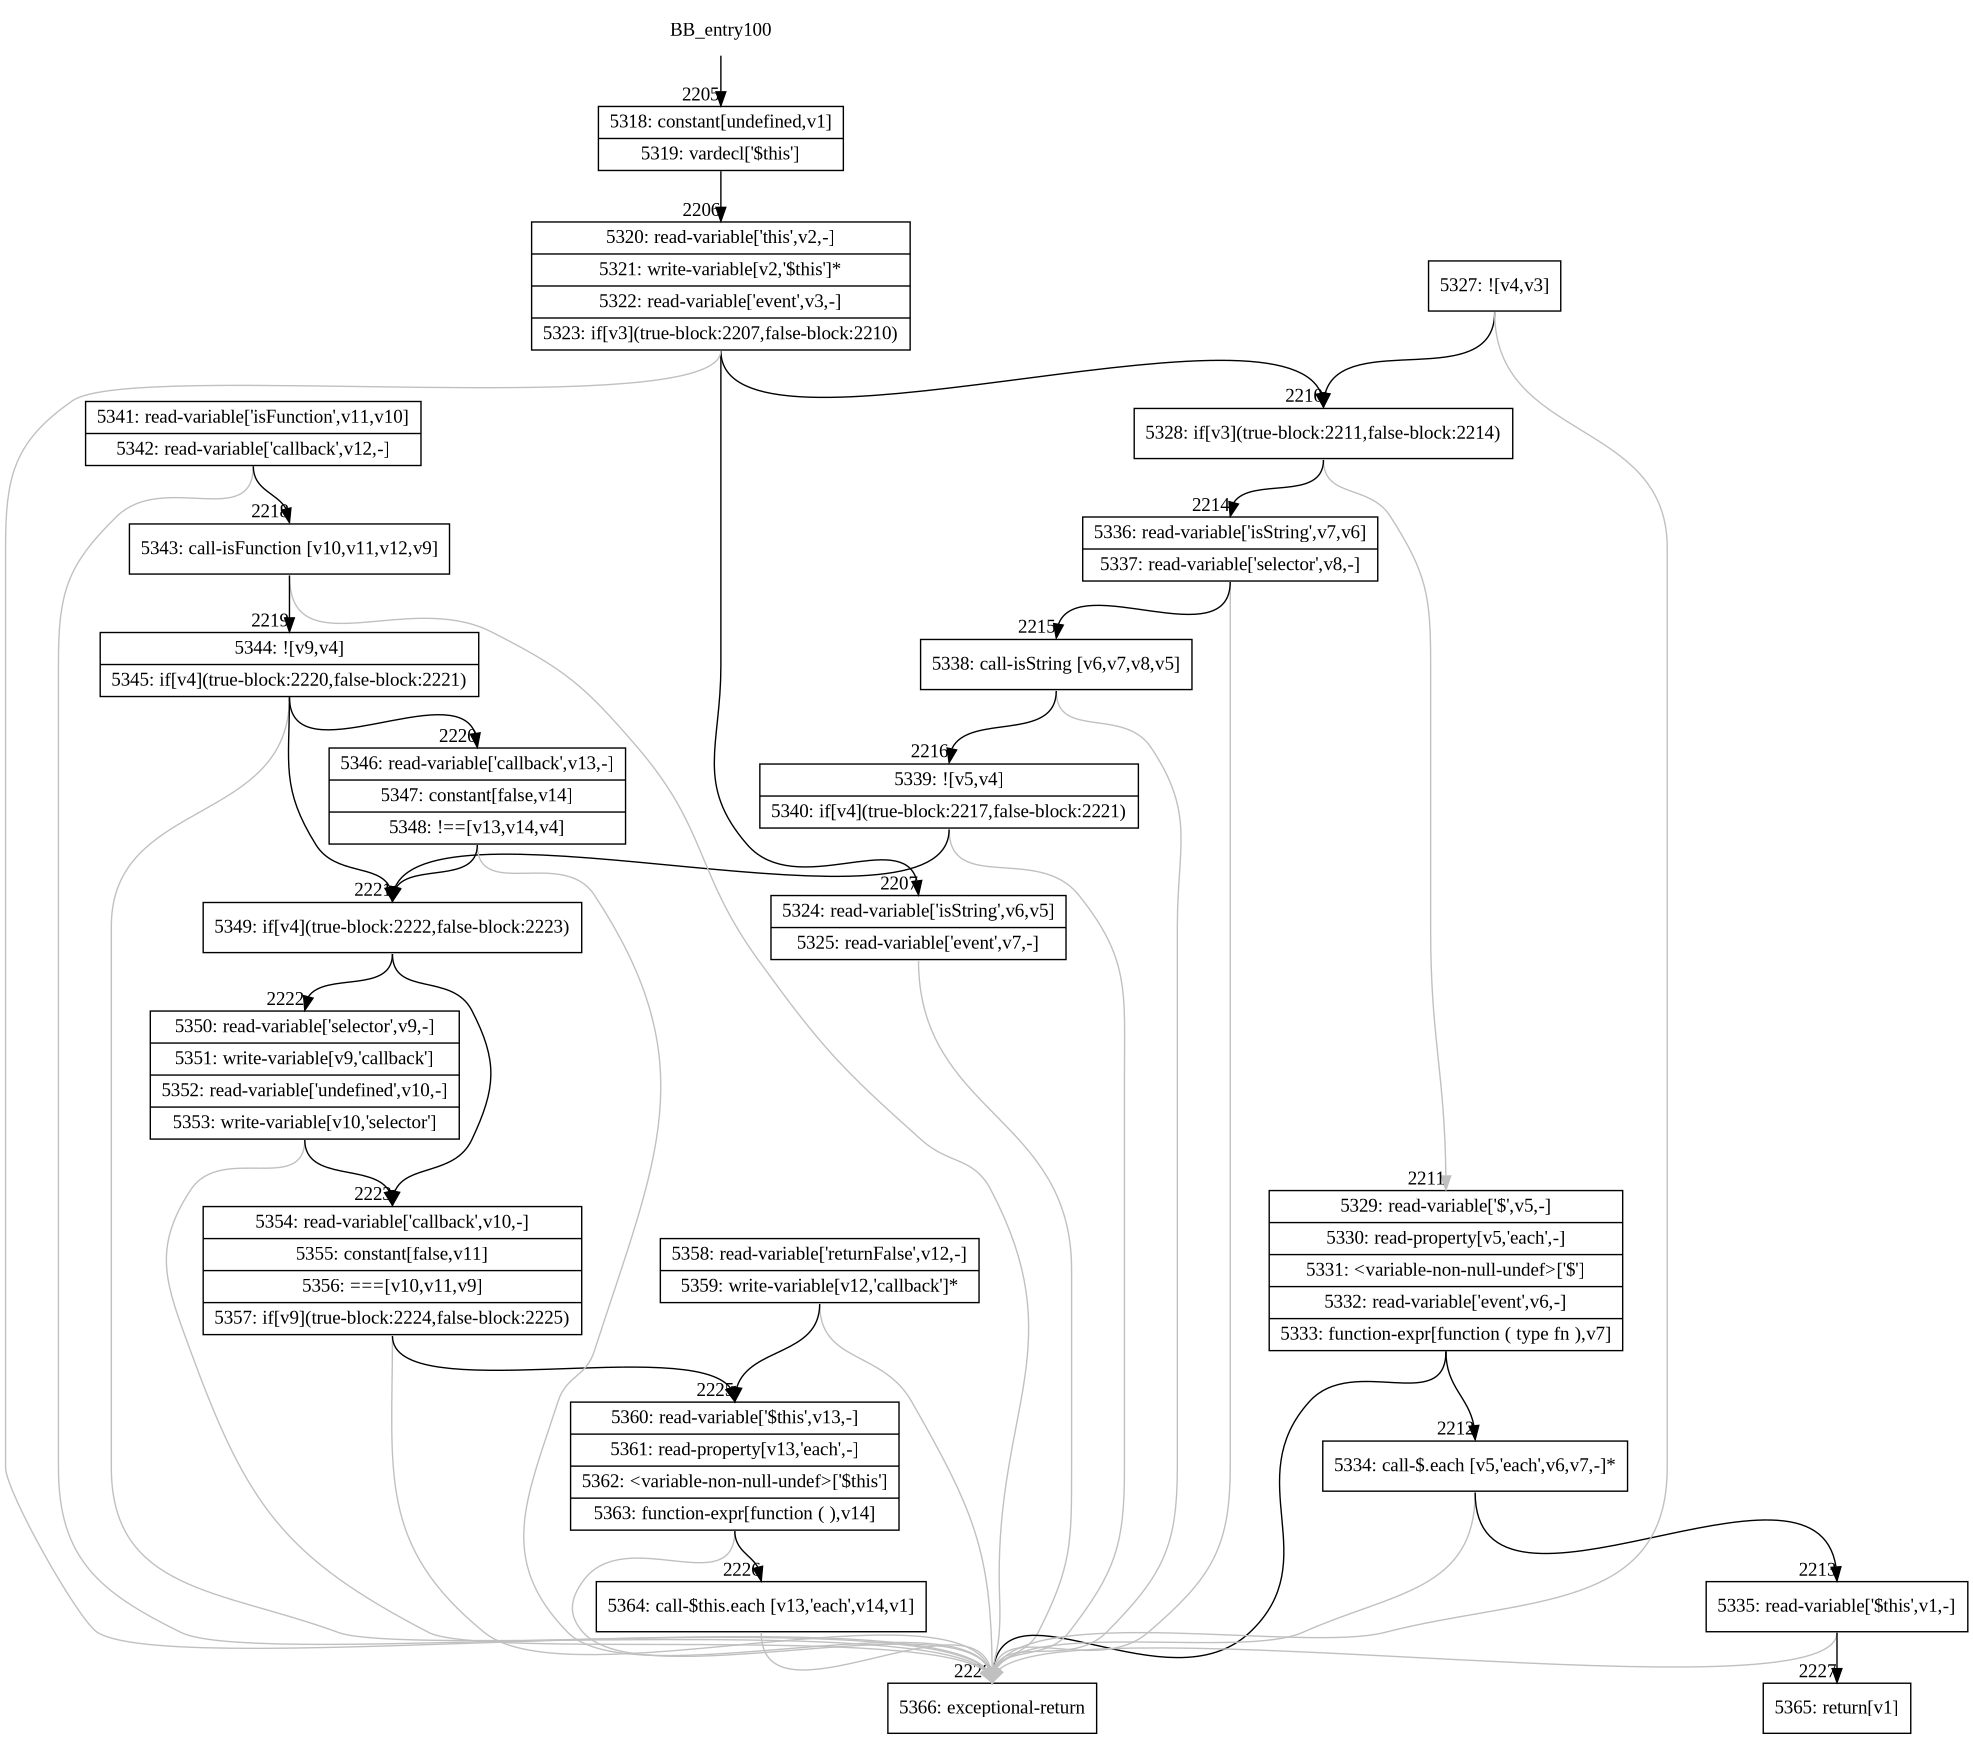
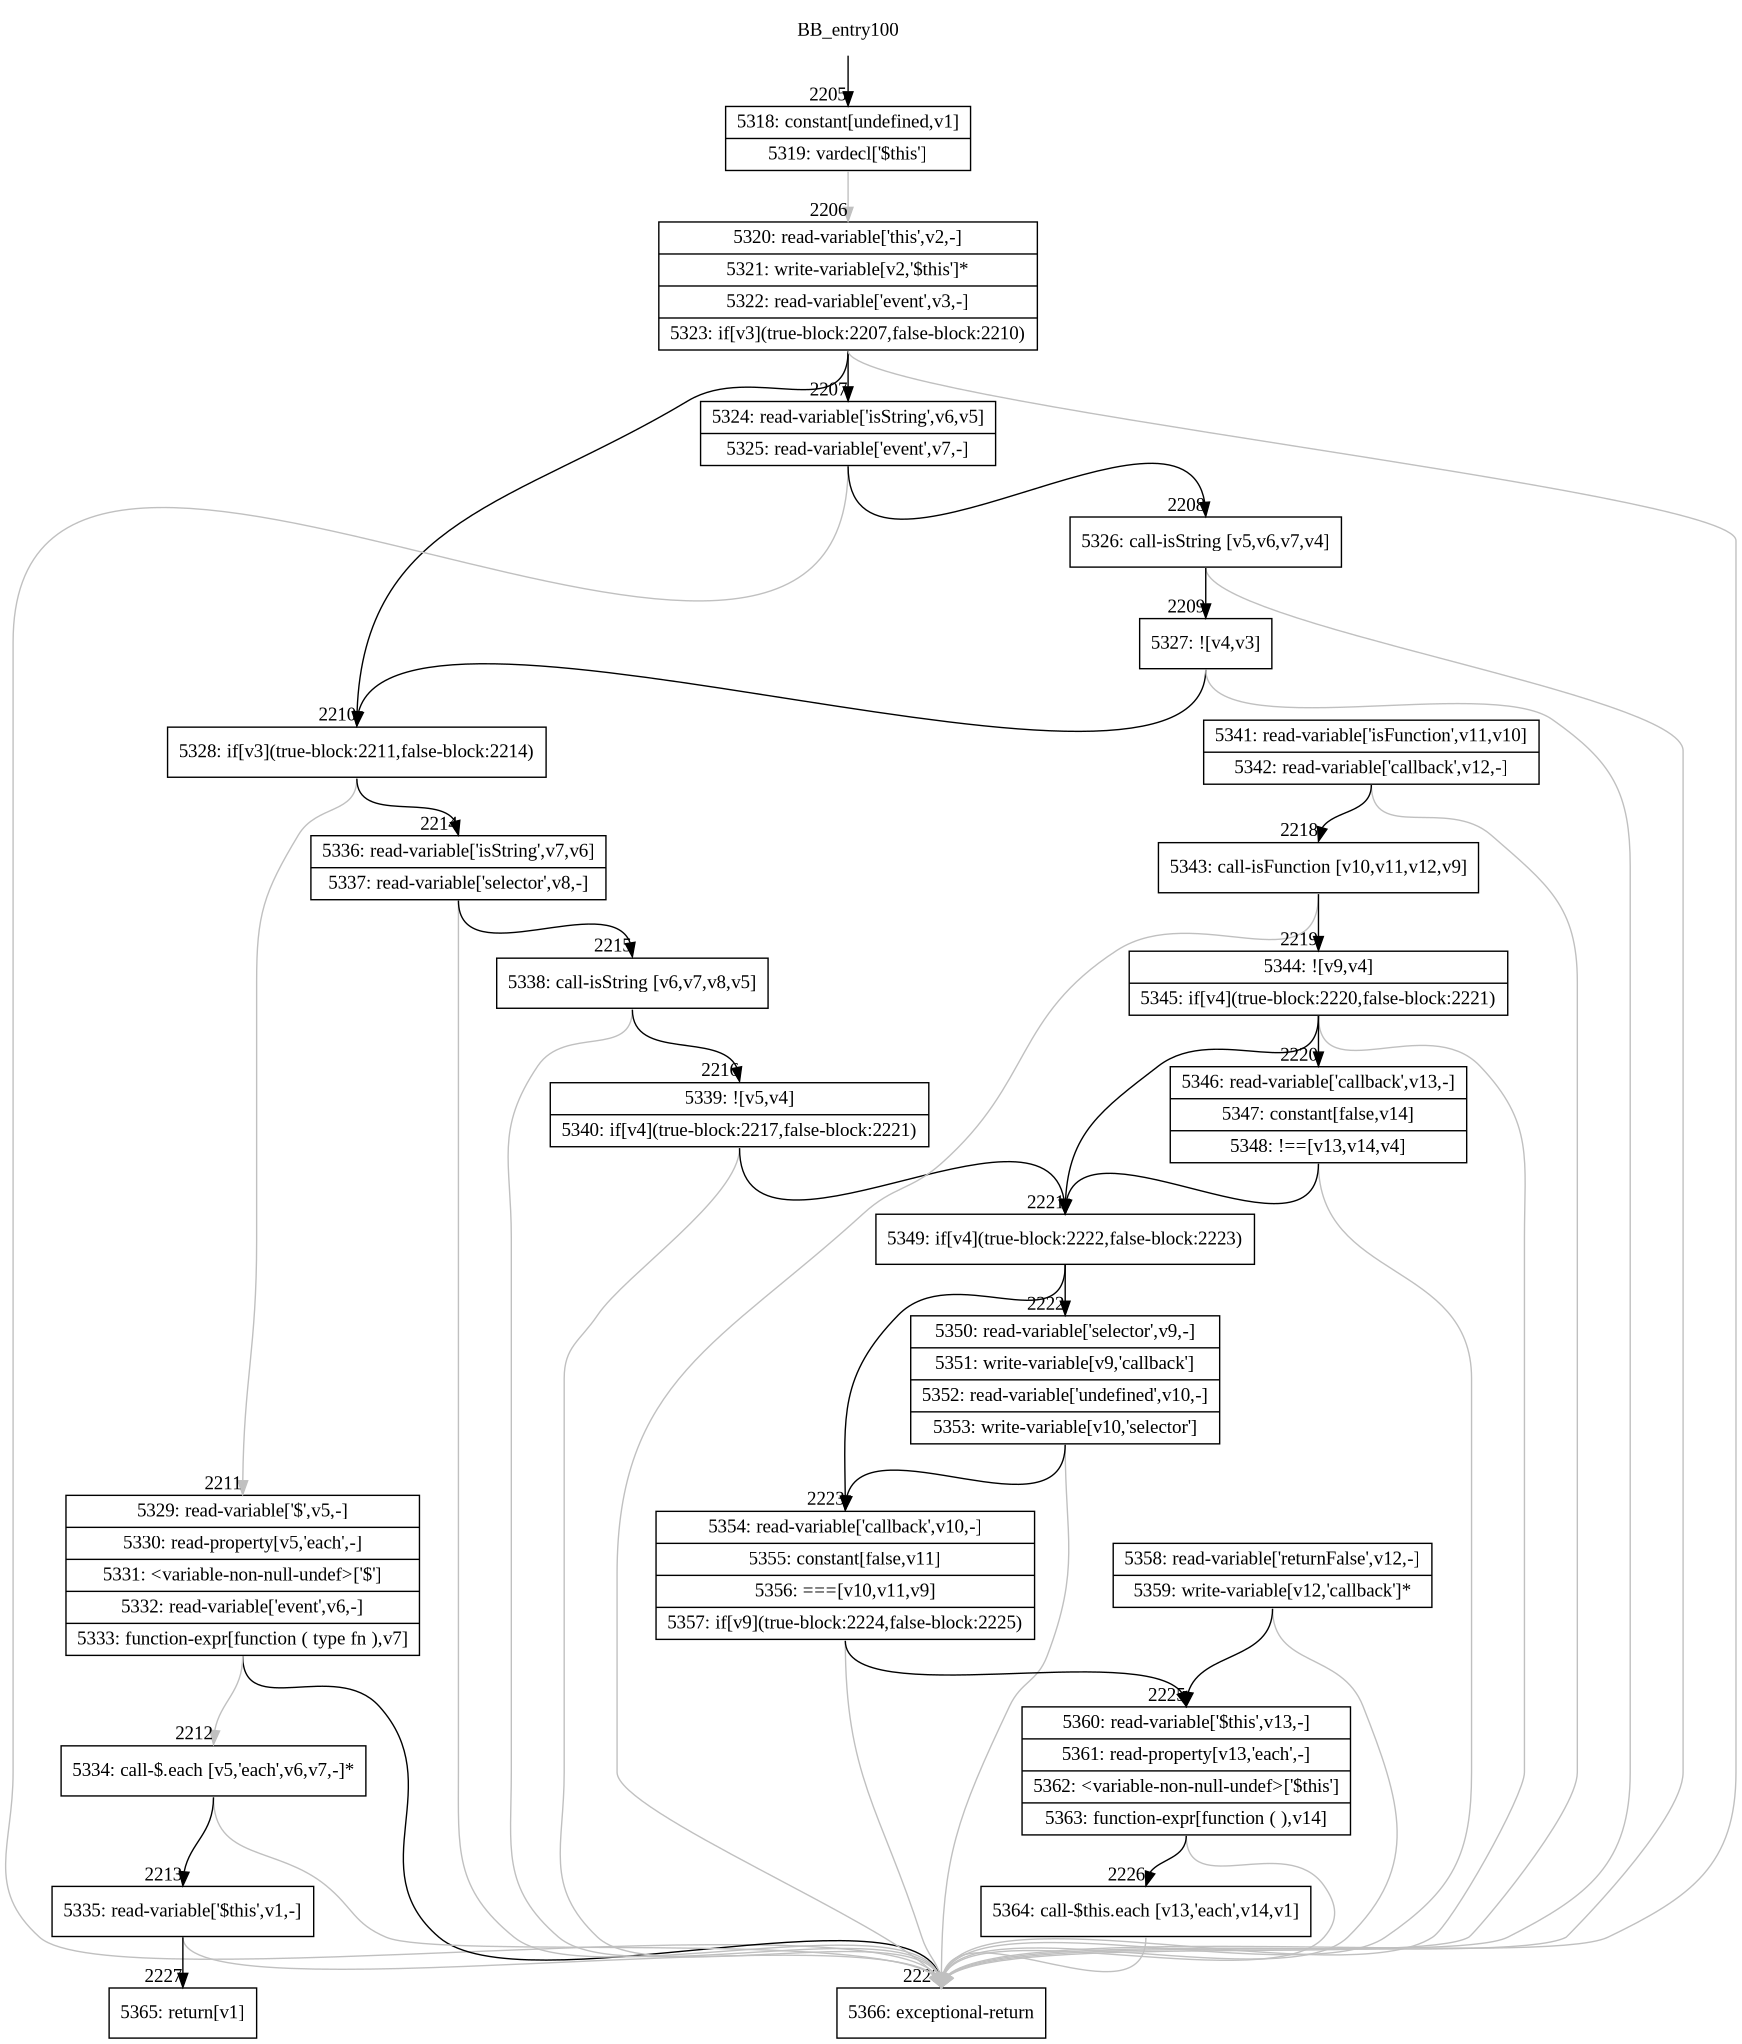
  digraph {
    fontname="Liberation Serif"
    rankdir=TD
    node [fontname="Liberation Serif" shape=record]
    edge [fontname="Liberation Serif" headport=n tailport=s]
    n1 [label=BB_entry100 shape=none]
    n2 [label="{5318: constant[undefined,v1]|5319: vardecl['$this']}"]
    n3 [label="{5320: read-variable['this',v2,-]|5321: write-variable[v2,'$this']*|5322: read-variable['event',v3,-]|5323: if[v3](true-block:2207,false-block:2210)}"]
    n4 [label="{5328: if[v3](true-block:2211,false-block:2214)}"]
    n5 [label="{5324: read-variable['isString',v6,v5]|5325: read-variable['event',v7,-]}"]
    n6 [label="{5366: exceptional-return}"]
    n7 [label="{5329: read-variable['$',v5,-]|5330: read-property[v5,'each',-]|5331: \<variable-non-null-undef\>['$']|5332: read-variable['event',v6,-]|5333: function-expr[function ( type fn ),v7]}"]
    n8 [label="{5336: read-variable['isString',v7,v6]|5337: read-variable['selector',v8,-]}"]
+   n9 [label="{5326: call-isString [v5,v6,v7,v4]}"]
    n10 [label="{5334: call-$.each [v5,'each',v6,v7,-]*}"]
    n11 [label="{5338: call-isString [v6,v7,v8,v5]}"]
    n12 [label="{5327: ![v4,v3]}"]
    n13 [label="{5335: read-variable['$this',v1,-]}"]
    n14 [label="{5339: ![v5,v4]|5340: if[v4](true-block:2217,false-block:2221)}"]
    n15 [label="{5365: return[v1]}"]
    n16 [label="{5349: if[v4](true-block:2222,false-block:2223)}"]
    n17 [label="{5350: read-variable['selector',v9,-]|5351: write-variable[v9,'callback']|5352: read-variable['undefined',v10,-]|5353: write-variable[v10,'selector']}"]
    n18 [label="{5354: read-variable['callback',v10,-]|5355: constant[false,v11]|5356: ===[v10,v11,v9]|5357: if[v9](true-block:2224,false-block:2225)}"]
    n19 [label="{5341: read-variable['isFunction',v11,v10]|5342: read-variable['callback',v12,-]}"]
    n20 [label="{5343: call-isFunction [v10,v11,v12,v9]}"]
    n21 [label="{5360: read-variable['$this',v13,-]|5361: read-property[v13,'each',-]|5362: \<variable-non-null-undef\>['$this']|5363: function-expr[function ( ),v14]}"]
    n22 [label="{5344: ![v9,v4]|5345: if[v4](true-block:2220,false-block:2221)}"]
    n23 [label="{5346: read-variable['callback',v13,-]|5347: constant[false,v14]|5348: !==[v13,v14,v4]}"]
    n24 [label="{5358: read-variable['returnFalse',v12,-]|5359: write-variable[v12,'callback']*}"]
    n25 [label="{5364: call-$this.each [v13,'each',v14,v1]}"]
    n1 -> n2 [headlabel="    2205"]
-   n2 -> n3 [headlabel="      2206"]
+   n2 -> n3 [headlabel="      2206" color=gray]
    n3 -> n4 [headlabel="      2210"]
    n3 -> n5 [headlabel="      2207"]
    n3 -> n6 [color=gray headlabel="      2228"]
    n4 -> n7 [color=gray headlabel="      2211"]
    n4 -> n8 [headlabel="      2214"]
    n5 -> n6 [color=gray]
+   n5 -> n9 [headlabel="      2208"]
    n7 -> n6 [color=black]
-   n7 -> n10 [headlabel="      2212"]
+   n7 -> n10 [headlabel="      2212" color=gray]
    n8 -> n6 [color=gray]
    n8 -> n11 [headlabel="      2215"]
+   n9 -> n6 [color=gray]
+   n9 -> n12 [headlabel="      2209"]
    n10 -> n6 [color=gray]
    n10 -> n13 [headlabel="      2213"]
    n11 -> n6 [color=gray]
    n11 -> n14 [headlabel="      2216"]
    n12 -> n4
    n12 -> n6 [color=gray]
    n13 -> n6 [color=gray]
    n13 -> n15 [headlabel="      2227"]
    n14 -> n6 [color=gray]
    n14 -> n16 [headlabel="      2221"]
    n16 -> n17 [headlabel="      2222"]
    n16 -> n18 [headlabel="      2223"]
    n17 -> n6 [color=gray]
    n17 -> n18
    n18 -> n6 [color=gray]
    n18 -> n21 [headlabel="      2225"]
    n19 -> n6 [color=gray]
    n19 -> n20 [headlabel="      2218"]
    n20 -> n6 [color=gray]
    n20 -> n22 [headlabel="      2219"]
    n21 -> n6 [color=gray]
    n21 -> n25 [headlabel="      2226"]
    n22 -> n6 [color=gray]
    n22 -> n16
    n22 -> n23 [headlabel="      2220"]
    n23 -> n6 [color=gray]
    n23 -> n16
    n24 -> n6 [color=gray]
    n24 -> n21
    n25 -> n6 [color=gray]
  }
